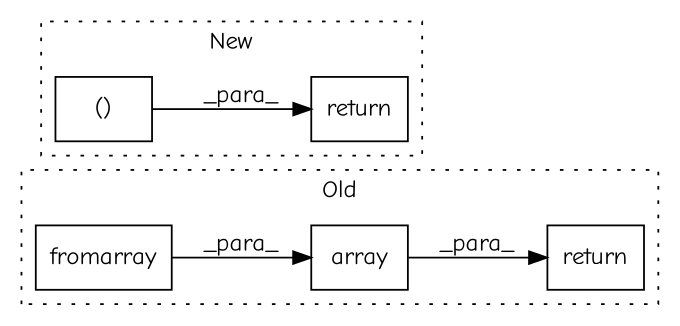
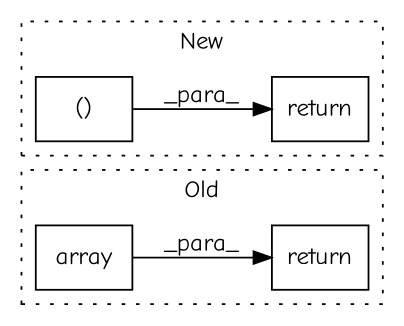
  digraph {
    rankdir=LR
    fontname="Comic Neue"
    node [a=32 l=7 shape=box fontname="Comic Neue"]
    edge [fontname="Comic Neue"]
-   n1 [l="10,1" label=fromarray s="4223,4238"]
    n2 [a=41 label=return s=4317]
    n3 [l="6,1" label=array s="4211,4310"]
    n4 [a=41 label=return s=4493]
    n5 [a=106 l=62 label="()" s=4511]
    subgraph cluster_1 {
      label=Old
      style=dotted
-     n1
      n2
      n3
    }
    subgraph cluster_2 {
      label=New
      style=dotted
      n4
      n5
    }
-   n1 -> n3 [label=_para_]
    n3 -> n2 [label=_para_]
    n5 -> n4 [label=_para_]
  }
